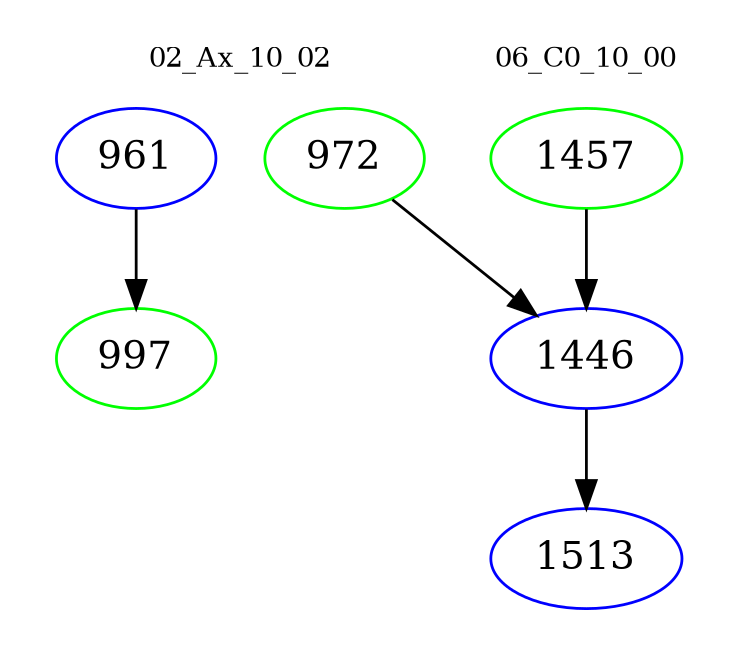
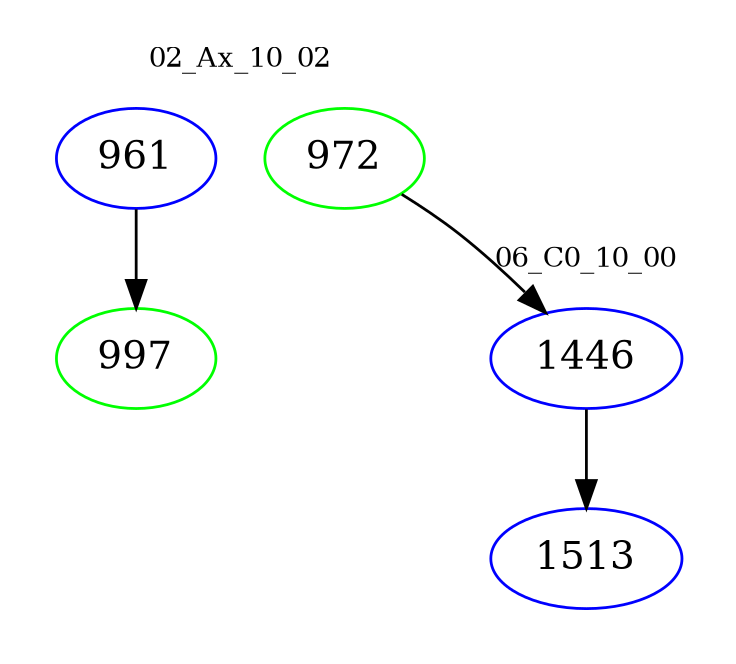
  digraph {
    node [color=green]
    edge [color=black]
    n1 [label=972]
    n2 [color=blue label=961]
    n3 [label=997]
-   n4 [label=1457]
    n5 [color=blue label=1446]
    n6 [color=blue label=1513]
    subgraph cluster_1 {
      color=white
      fontsize=10
      label="02_Ax_10_02"
      n1
      n2
      n3
    }
    subgraph cluster_2 {
      color=white
      fontsize=10
      label="06_C0_10_00"
-     n4
      n5
      n6
    }
    n1 -> n5
    n2 -> n3
-   n4 -> n5
    n5 -> n6
  }
